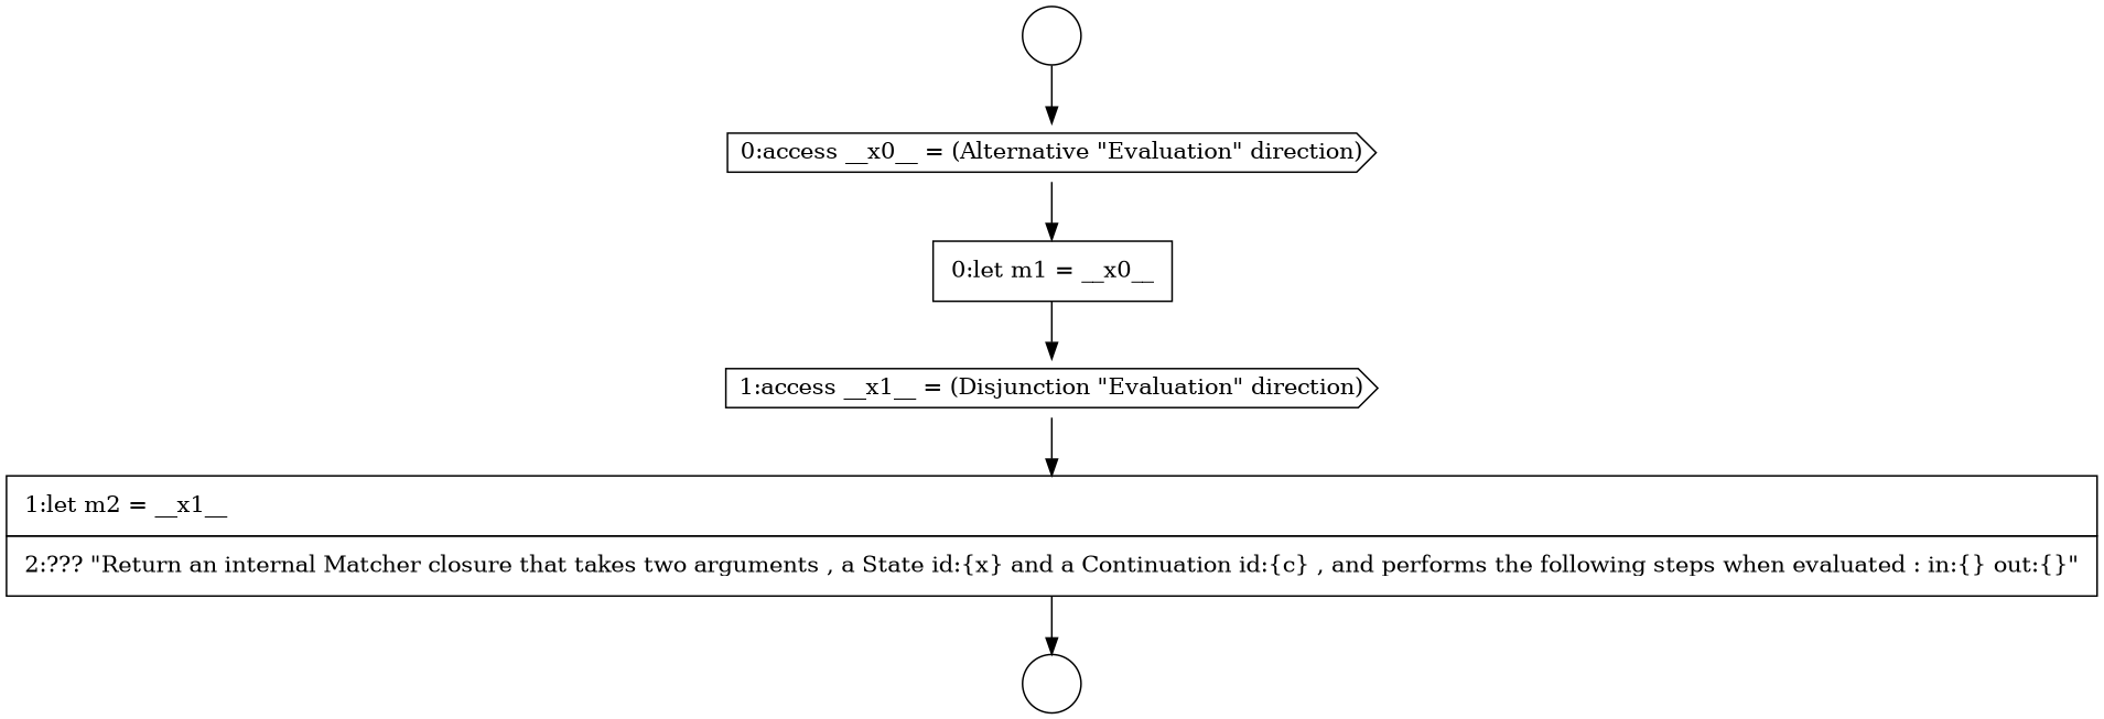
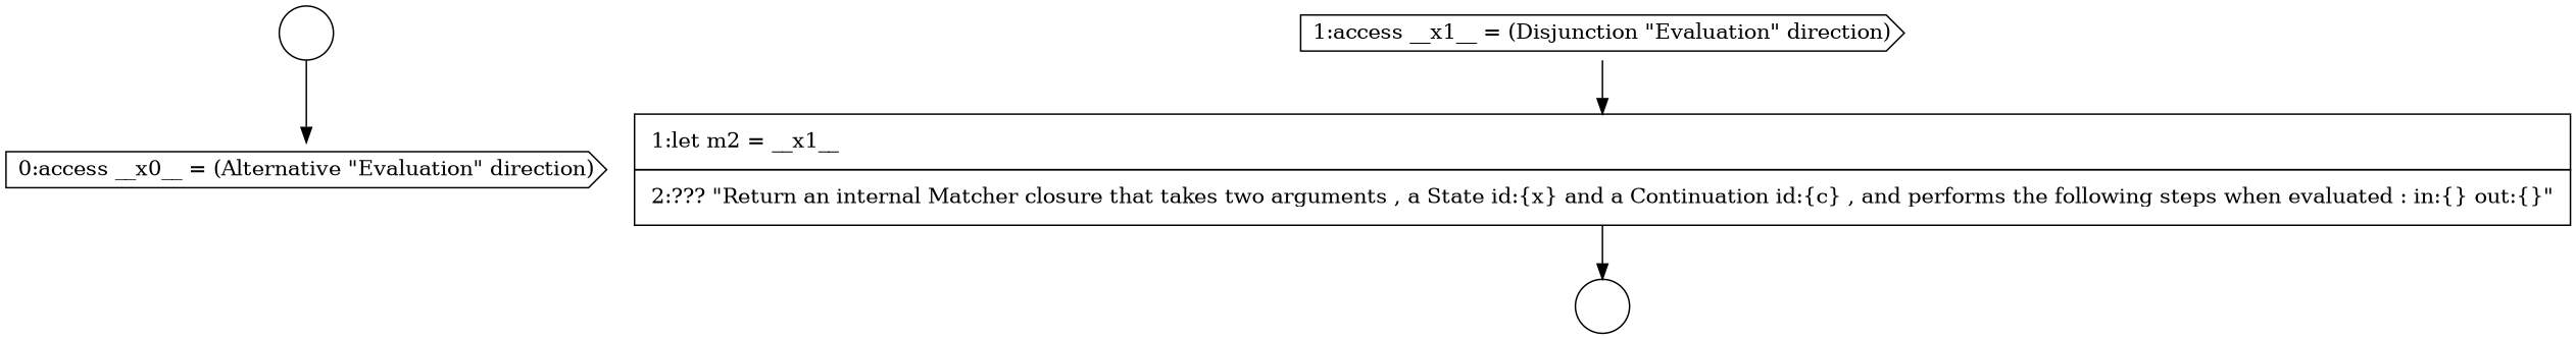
  digraph {
    node [color=black fillcolor=white shape=cds style=filled]
    edge [color=black]
    n1 [label=<<font color="black">0:access __x0__ = (Alternative &quot;Evaluation&quot; direction)</font>>]
-   n2 [label=<<font color="black">     <table border="0" cellborder="1" cellspacing="0" cellpadding="10">       <tr><td align="left">0:let m1 = __x0__</td></tr>     </table>   </font>> margin=0 shape=none]
    n3 [label=<<font color="black">1:access __x1__ = (Disjunction &quot;Evaluation&quot; direction)</font>>]
    n4 [label=" " shape=circle]
    n5 [label=<<font color="black">     <table border="0" cellborder="1" cellspacing="0" cellpadding="10">       <tr><td align="left">1:let m2 = __x1__</td></tr>       <tr><td align="left">2:??? &quot;Return an internal Matcher closure that takes two arguments , a State id:{x} and a Continuation id:{c} , and performs the following steps when evaluated : in:{} out:{}&quot;</td></tr>     </table>   </font>> margin=0 shape=none]
    n6 [label=" " shape=circle]
-   n1 -> n2
-   n2 -> n3
    n3 -> n5
    n5 -> n4
    n6 -> n1
  }
